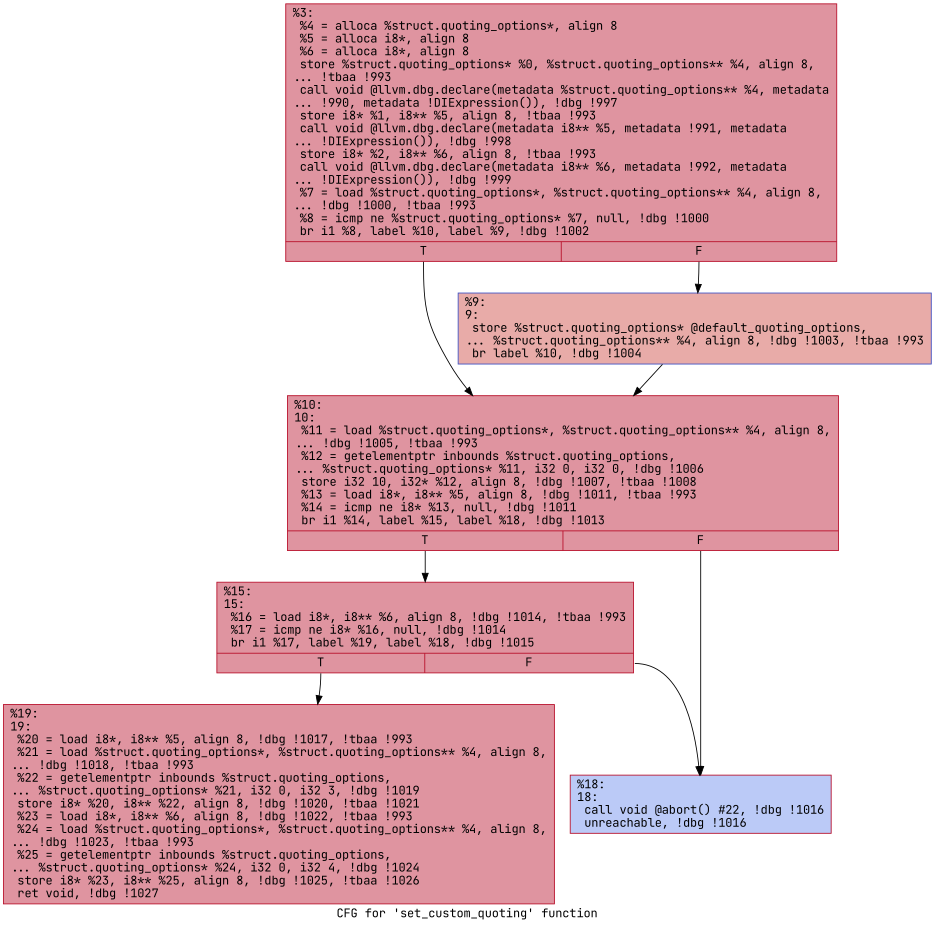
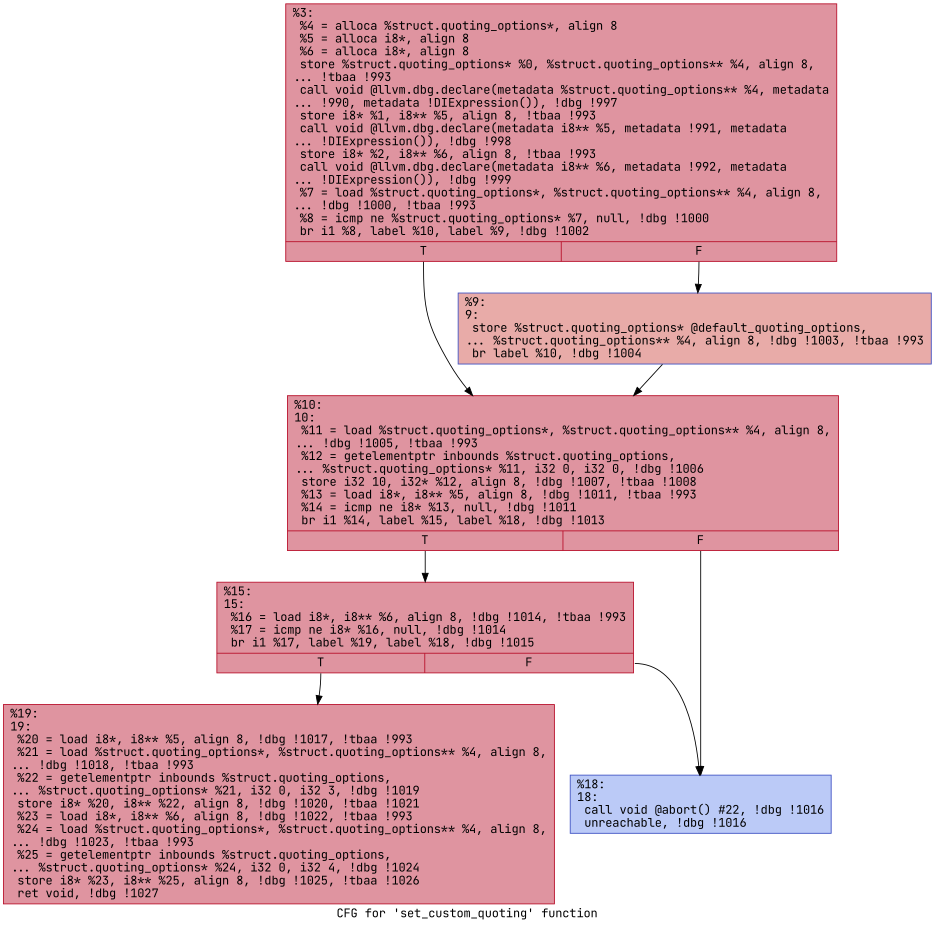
  digraph {
    label="CFG for 'set_custom_quoting' function"
    fontname="JetBrains Mono"
    node [color="#b70d28ff" fillcolor="#b70d2870" shape=record style=filled fontname="JetBrains Mono"]
    edge [tailport=s0 fontname="JetBrains Mono"]
    n1 [label="{%3:\l  %4 = alloca %struct.quoting_options*, align 8\l  %5 = alloca i8*, align 8\l  %6 = alloca i8*, align 8\l  store %struct.quoting_options* %0, %struct.quoting_options** %4, align 8,\l... !tbaa !993\l  call void @llvm.dbg.declare(metadata %struct.quoting_options** %4, metadata\l... !990, metadata !DIExpression()), !dbg !997\l  store i8* %1, i8** %5, align 8, !tbaa !993\l  call void @llvm.dbg.declare(metadata i8** %5, metadata !991, metadata\l... !DIExpression()), !dbg !998\l  store i8* %2, i8** %6, align 8, !tbaa !993\l  call void @llvm.dbg.declare(metadata i8** %6, metadata !992, metadata\l... !DIExpression()), !dbg !999\l  %7 = load %struct.quoting_options*, %struct.quoting_options** %4, align 8,\l... !dbg !1000, !tbaa !993\l  %8 = icmp ne %struct.quoting_options* %7, null, !dbg !1000\l  br i1 %8, label %10, label %9, !dbg !1002\l|{<s0>T|<s1>F}}"]
    n2 [label="{%10:\l10:                                               \l  %11 = load %struct.quoting_options*, %struct.quoting_options** %4, align 8,\l... !dbg !1005, !tbaa !993\l  %12 = getelementptr inbounds %struct.quoting_options,\l... %struct.quoting_options* %11, i32 0, i32 0, !dbg !1006\l  store i32 10, i32* %12, align 8, !dbg !1007, !tbaa !1008\l  %13 = load i8*, i8** %5, align 8, !dbg !1011, !tbaa !993\l  %14 = icmp ne i8* %13, null, !dbg !1011\l  br i1 %14, label %15, label %18, !dbg !1013\l|{<s0>T|<s1>F}}"]
    n3 [color="#3d50c3ff" fillcolor="#cc403a70" label="{%9:\l9:                                                \l  store %struct.quoting_options* @default_quoting_options,\l... %struct.quoting_options** %4, align 8, !dbg !1003, !tbaa !993\l  br label %10, !dbg !1004\l}"]
    n4 [label="{%15:\l15:                                               \l  %16 = load i8*, i8** %6, align 8, !dbg !1014, !tbaa !993\l  %17 = icmp ne i8* %16, null, !dbg !1014\l  br i1 %17, label %19, label %18, !dbg !1015\l|{<s0>T|<s1>F}}"]
-   n5 [fillcolor="#6687ed70" label="{%18:\l18:                                               \l  call void @abort() #22, !dbg !1016\l  unreachable, !dbg !1016\l}"]
+   n5 [color="#3d50c3ff" fillcolor="#6687ed70" label="{%18:\l18:                                               \l  call void @abort() #22, !dbg !1016\l  unreachable, !dbg !1016\l}"]
    n6 [label="{%19:\l19:                                               \l  %20 = load i8*, i8** %5, align 8, !dbg !1017, !tbaa !993\l  %21 = load %struct.quoting_options*, %struct.quoting_options** %4, align 8,\l... !dbg !1018, !tbaa !993\l  %22 = getelementptr inbounds %struct.quoting_options,\l... %struct.quoting_options* %21, i32 0, i32 3, !dbg !1019\l  store i8* %20, i8** %22, align 8, !dbg !1020, !tbaa !1021\l  %23 = load i8*, i8** %6, align 8, !dbg !1022, !tbaa !993\l  %24 = load %struct.quoting_options*, %struct.quoting_options** %4, align 8,\l... !dbg !1023, !tbaa !993\l  %25 = getelementptr inbounds %struct.quoting_options,\l... %struct.quoting_options* %24, i32 0, i32 4, !dbg !1024\l  store i8* %23, i8** %25, align 8, !dbg !1025, !tbaa !1026\l  ret void, !dbg !1027\l}"]
    n1 -> n2
    n1 -> n3 [tailport=s1]
    n2 -> n4
    n2 -> n5 [tailport=s1]
    n3 -> n2 [tailport=""]
    n4 -> n5 [tailport=s1]
    n4 -> n6
  }
